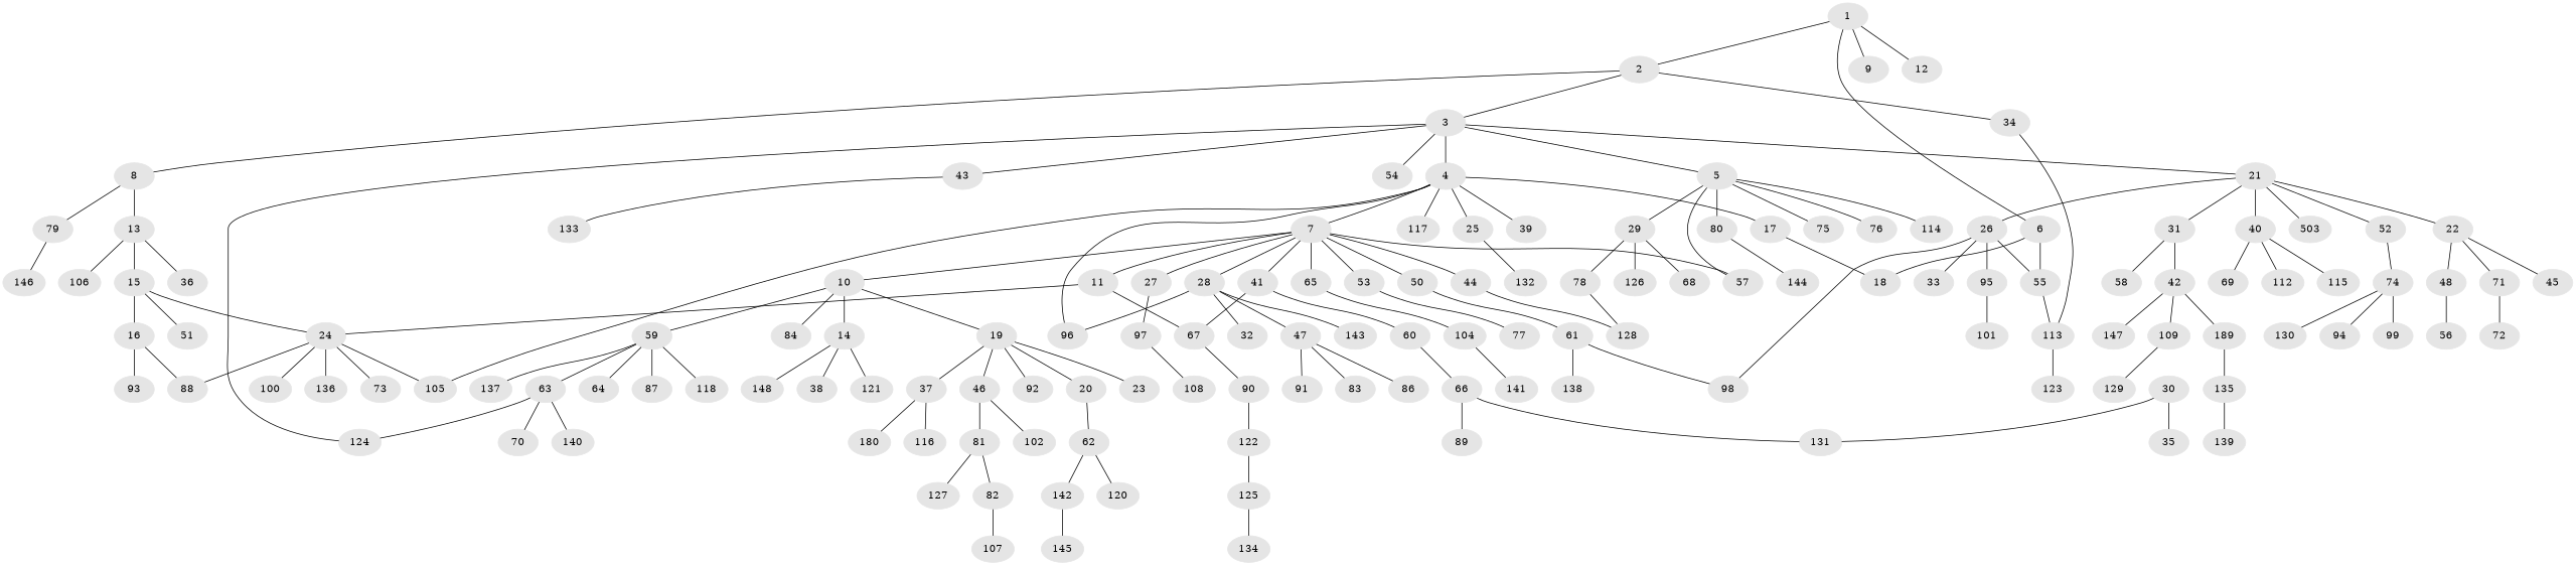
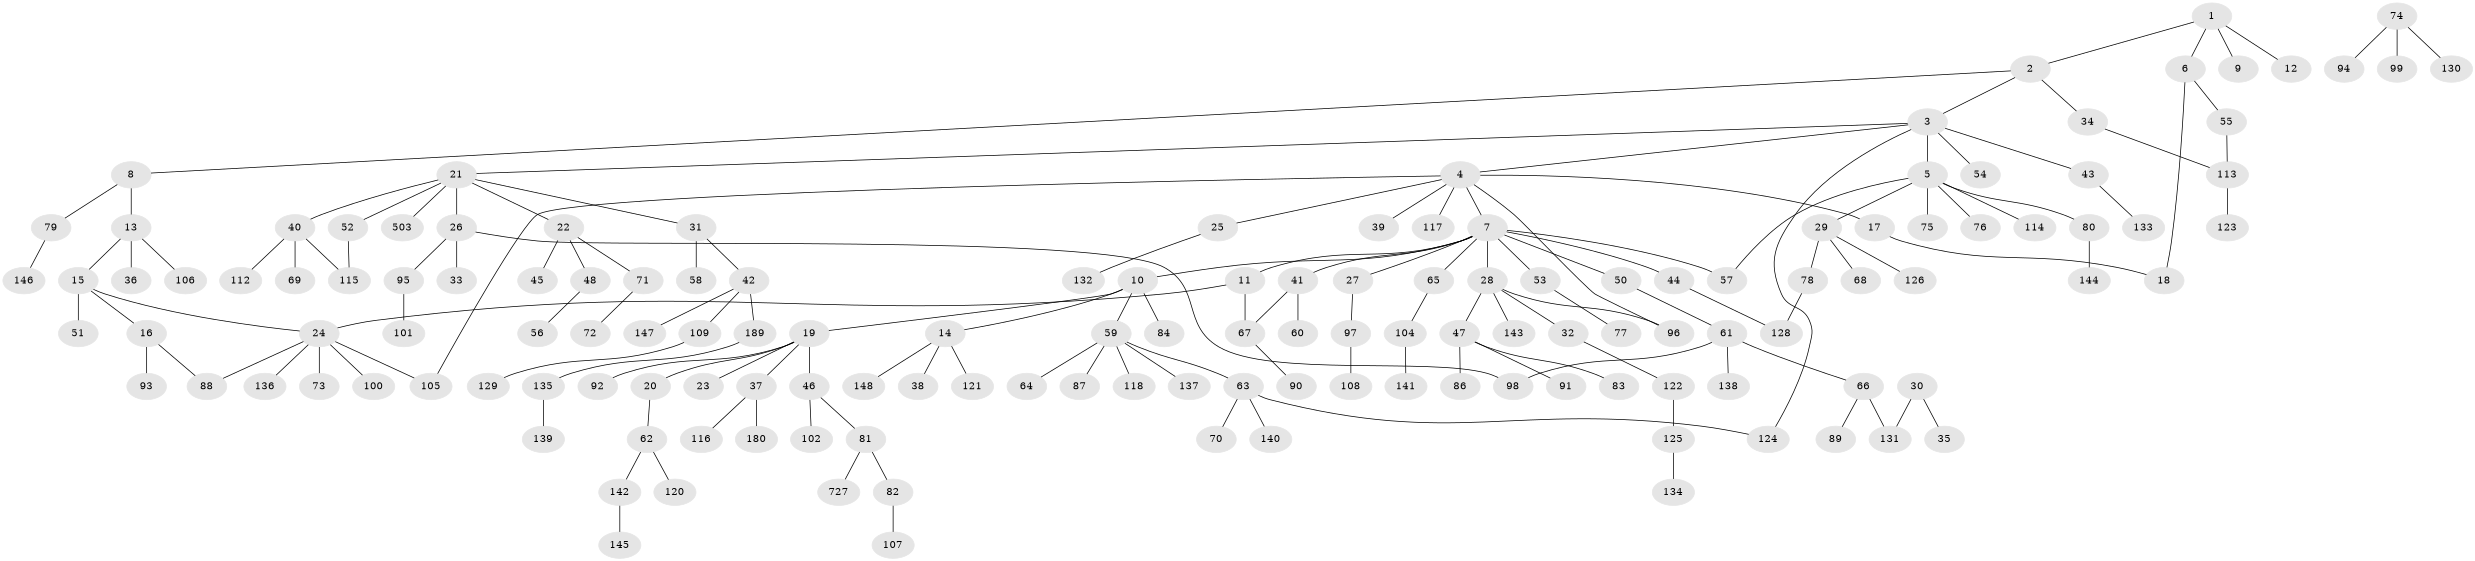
  graph {
    node [color=gray90 style=filled]
    1
    2
    6
    9
    12
    3
    8
    34
    18
    55
    4
    5
    21
    43
    54
    124
    13
    79
    113
    7
    17
    25
    39
    96
    105
    117
    29
    57
    75
    76
    80
    114
    22
    26
    31
    40
    52
    n38 [label=503]
    133
    65
    10
    11
    27
    28
    41
    44
    50
    53
    132
    104
    68
    78
    126
    144
    14
    19
    59
    84
    24
    67
    97
    32
    47
    143
    60
    128
    61
    77
    15
    36
    106
    146
    38
    121
    148
    20
    23
    37
    46
    92
    63
    64
    87
    118
    137
    88
    73
    100
    136
    90
    16
    51
    93
    62
    n95 [label=180]
    116
    81
    102
    120
    142
    45
    48
    71
    33
    95
    98
    42
    58
    69
    112
    115
    74
    56
    72
    30
    35
    131
    101
    108
    83
    86
    91
    109
    n124 [label=189]
    147
    123
    129
    135
    82
-   127
+   127 [label=727]
    66
    138
    94
    99
    130
    70
    140
    89
    145
    141
    122
    107
    125
    139
    134
    1 -- 2
    1 -- 6
    1 -- 9
    1 -- 12
    2 -- 3
    2 -- 8
    2 -- 34
    6 -- 18
    6 -- 55
    3 -- 4
    3 -- 5
    3 -- 21
    3 -- 43
    3 -- 54
    3 -- 124
    8 -- 13
    8 -- 79
    34 -- 113
    55 -- 113
    4 -- 7
    4 -- 17
    4 -- 25
    4 -- 39
    4 -- 96
    4 -- 105
    4 -- 117
    5 -- 29
    5 -- 57
    5 -- 75
    5 -- 76
    5 -- 80
    5 -- 114
    21 -- 22
    21 -- 26
    21 -- 31
    21 -- 40
    21 -- 52
    21 -- n38
    43 -- 133
    13 -- 15
    13 -- 36
    13 -- 106
    79 -- 146
    113 -- 123
    7 -- 57
    7 -- 65
    7 -- 10
    7 -- 11
    7 -- 27
    7 -- 28
    7 -- 41
    7 -- 44
    7 -- 50
    7 -- 53
    17 -- 18
    25 -- 132
    29 -- 68
    29 -- 78
    29 -- 126
    80 -- 144
    22 -- 45
    22 -- 48
    22 -- 71
-   26 -- 55
    26 -- 33
    26 -- 95
    26 -- 98
    31 -- 42
    31 -- 58
    40 -- 69
    40 -- 112
    40 -- 115
-   52 -- 74
+   52 -- 115
    65 -- 104
    10 -- 14
    10 -- 19
    10 -- 59
    10 -- 84
    11 -- 24
    11 -- 67
    27 -- 97
    28 -- 96
    28 -- 32
    28 -- 47
    28 -- 143
    41 -- 67
    41 -- 60
    44 -- 128
    50 -- 61
    53 -- 77
    104 -- 141
    78 -- 128
    14 -- 38
    14 -- 121
    14 -- 148
    19 -- 20
    19 -- 23
    19 -- 37
    19 -- 46
    19 -- 92
    59 -- 63
    59 -- 64
    59 -- 87
    59 -- 118
    59 -- 137
    24 -- 105
    24 -- 88
    24 -- 73
    24 -- 100
    24 -- 136
    67 -- 90
    97 -- 108
    47 -- 83
    47 -- 86
    47 -- 91
    61 -- 98
-   60 -- 66
+   61 -- 66
    61 -- 138
    15 -- 24
    15 -- 16
    15 -- 51
    20 -- 62
    37 -- n95
    37 -- 116
    46 -- 81
    46 -- 102
    63 -- 124
    63 -- 70
    63 -- 140
-   90 -- 122
+   32 -- 122
    16 -- 88
    16 -- 93
    62 -- 120
    62 -- 142
    81 -- 82
    81 -- 127
    142 -- 145
    48 -- 56
    71 -- 72
    95 -- 101
    42 -- 109
    42 -- n124
    42 -- 147
    74 -- 94
    74 -- 99
    74 -- 130
    30 -- 35
    30 -- 131
    109 -- 129
    n124 -- 135
    135 -- 139
    82 -- 107
    66 -- 131
    66 -- 89
    122 -- 125
    125 -- 134
  }
